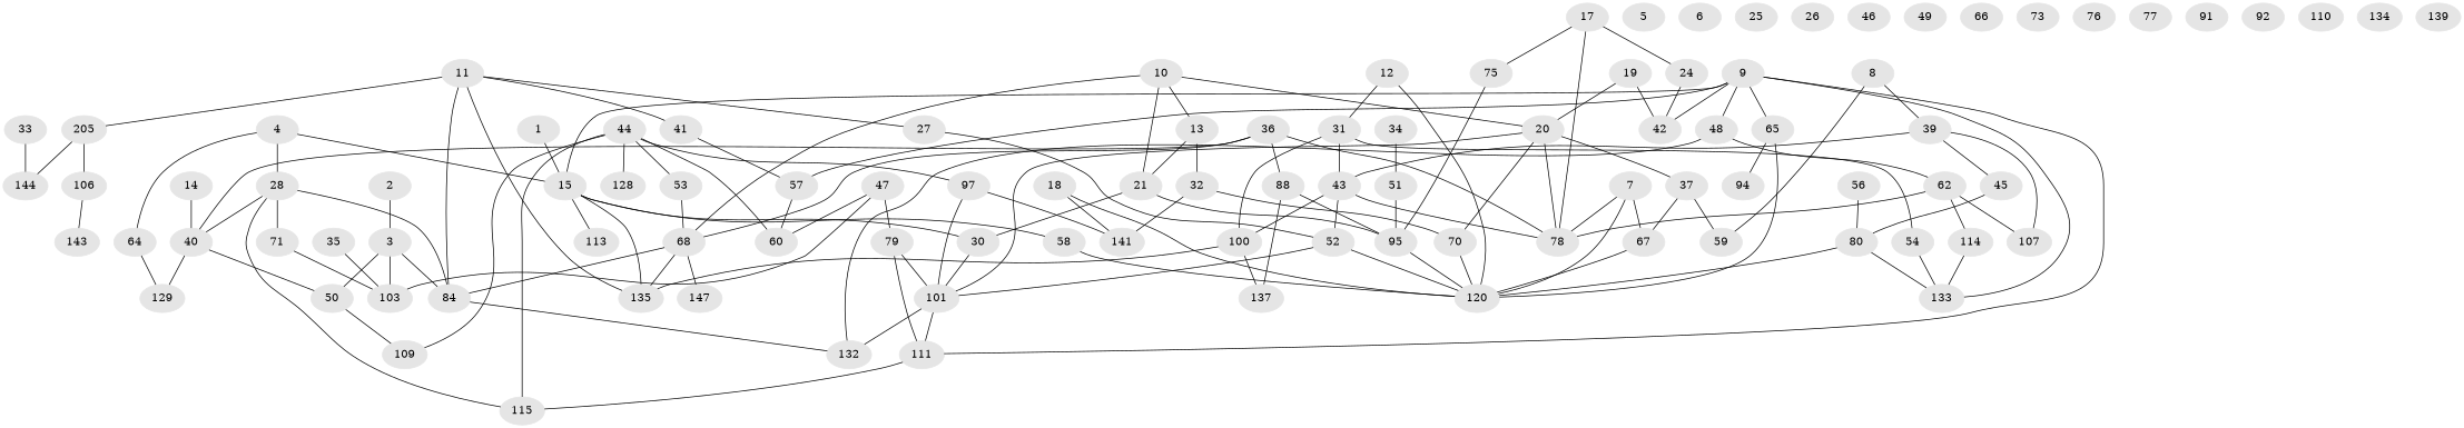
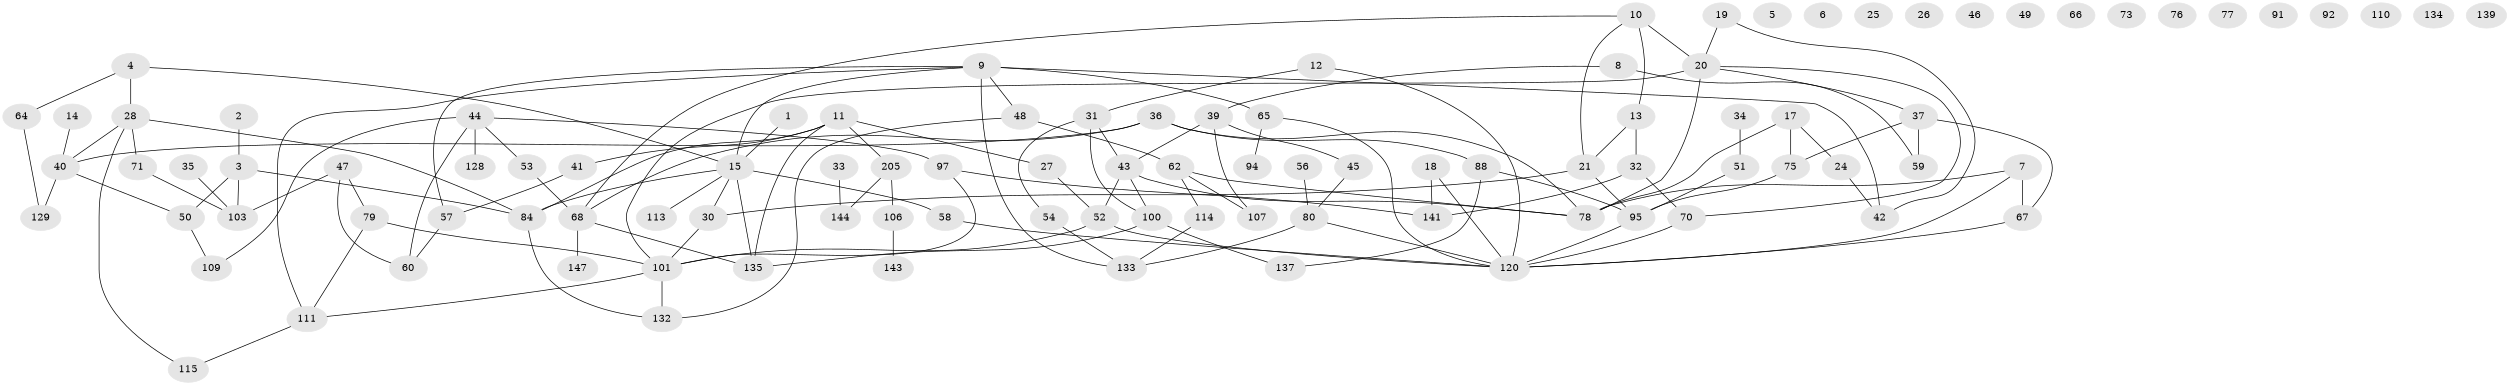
  graph {
    node [color=gray90 style=filled]
    15 [super="+127"]
    84 [super="+112"]
    135
    30 [super="+87"]
    58
    113
    1
    3 [super="+119"]
    50 [super="+122"]
    103 [super="+104"]
    2
    109
    132
    4 [super="+23"]
    28 [super="+74"]
    64
    40 [super="+63"]
    71
    115
    129
    5
    6
    7 [super="+29"]
    67
    78 [super="+85"]
    120 [super="+123"]
    8 [super="+16"]
    39
    59
    43
    45 [super="+142"]
    107
    9 [super="+69"]
    42 [super="+61"]
    48 [super="+131"]
    57
    65 [super="+118"]
    111 [super="+146"]
    133
    62
    60 [super="+125"]
    94
    10 [super="+121"]
    13
    20 [super="+83"]
    21 [super="+93"]
    68 [super="+82"]
    32 [super="+89"]
    37 [super="+55"]
    70 [super="+96"]
    101 [super="+116"]
    95 [super="+99"]
    147
    11 [super="+22"]
    27
    41 [super="+102"]
    n57 [label=205 super="+124"]
    n58 [label=52 super="+90"]
    144
    106
    31 [super="+86"]
    54 [super="+98"]
    100 [super="+145"]
    12
    79 [super="+130"]
    141
    14
    137 [super="+140"]
    17 [super="+108"]
    24
    75 [super="+136"]
    18
    19
    25
    26
    33
    34
    51
    35
    36 [super="+38"]
    88
    80 [super="+126"]
    44 [super="+81"]
    53
    97 [super="+117"]
    128
    46
    47 [super="+52"]
    114
    49
    56
    66
    73
    76 [super="+138"]
    77
    91
    92
    143
    110
    134
    139
-   68 -- 84 [weight=2]
+   15 -- 84 [weight=2]
    15 -- 135
    15 -- 30
    15 -- 58
    15 -- 113
    84 -- 132
    30 -- 101
    58 -- 120
    1 -- 15
    3 -- 84
    3 -- 50
    3 -- 103
    50 -- 109
    2 -- 3
    4 -- 15
    4 -- 28
    4 -- 64
    28 -- 84
    28 -- 40
    28 -- 71
    28 -- 115
    64 -- 129
    40 -- 50
    40 -- 129
    71 -- 103
    7 -- 67
    7 -- 78
    7 -- 120
    67 -- 120
    8 -- 39
    8 -- 59
    39 -- 43
    39 -- 45
    39 -- 107
    43 -- 78
    43 -- n58
    43 -- 100
    45 -- 80
    9 -- 15
    9 -- 42
    9 -- 48
    9 -- 57
    9 -- 65
    9 -- 111
    9 -- 133
    48 -- 132
    48 -- 62
    57 -- 60
    65 -- 120
    65 -- 94
    111 -- 115
    62 -- 78
    62 -- 107
    62 -- 114
    10 -- 13
    10 -- 20
    10 -- 21
    10 -- 68
    13 -- 21
    13 -- 32
    20 -- 78
    20 -- 37
    20 -- 70
    20 -- 101
    21 -- 30
    21 -- 95
    68 -- 135
    68 -- 147
    32 -- 70
    32 -- 141
    37 -- 67
    37 -- 59
+   37 -- 75
    70 -- 120
    101 -- 132
    101 -- 111
    95 -- 120
    11 -- 84
    11 -- 135
    11 -- 27
    11 -- 41
    11 -- n57
    27 -- n58
    41 -- 57
    n57 -- 144
    n57 -- 106
    n58 -- 120
    n58 -- 101
    106 -- 143
    31 -- 43
    31 -- 54
    31 -- 100
    54 -- 133
    100 -- 135
    100 -- 137
    12 -- 120
    12 -- 31
    79 -- 111
    79 -- 101
    14 -- 40
    17 -- 78
    17 -- 24
    17 -- 75
    24 -- 42
    75 -- 95
    18 -- 120
    18 -- 141
    19 -- 42
    19 -- 20
    33 -- 144
    34 -- 51
    51 -- 95
    35 -- 103
    36 -- 40
    36 -- 78
    36 -- 68
    36 -- 88
    88 -- 95
    88 -- 137
    80 -- 120
    80 -- 133
    44 -- 109
-   44 -- 115
    44 -- 60
    44 -- 53
    44 -- 97
    44 -- 128
    53 -- 68
    97 -- 101
    97 -- 141
    47 -- 103
    47 -- 60
    47 -- 79
    114 -- 133
    56 -- 80 [weight=2]
  }
